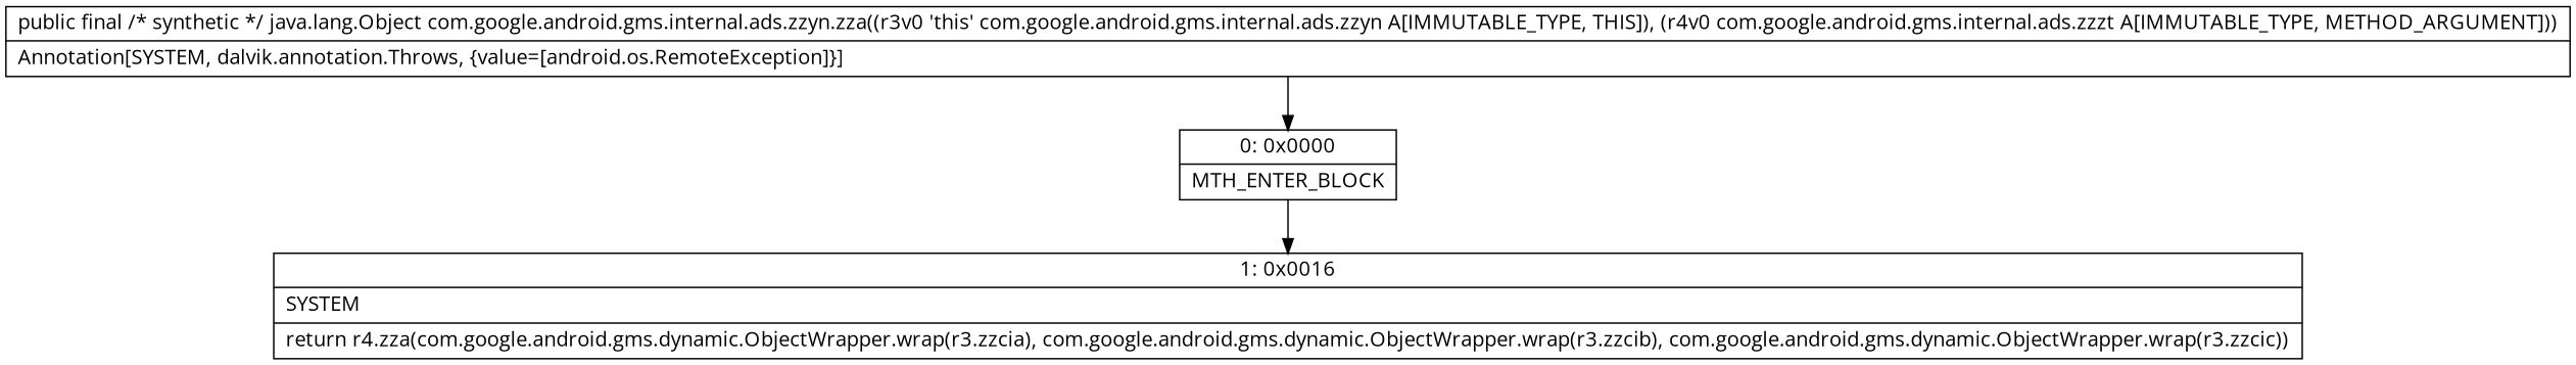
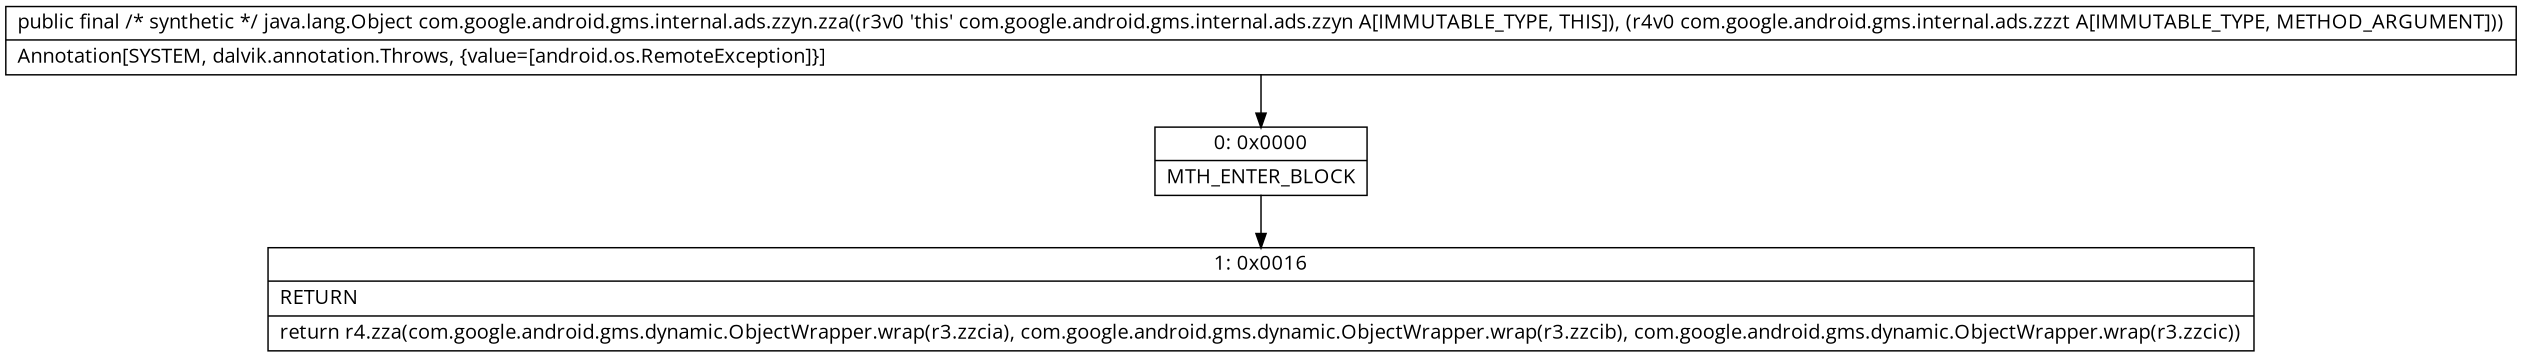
  digraph {
    fontname="Open Sans"
    node [shape=record fontname="Open Sans"]
    edge [fontname="Open Sans"]
    n1 [label="{0\:\ 0x0000|MTH_ENTER_BLOCK\l}"]
-   n2 [label="{1\:\ 0x0016|SYSTEM\l|return r4.zza(com.google.android.gms.dynamic.ObjectWrapper.wrap(r3.zzcia), com.google.android.gms.dynamic.ObjectWrapper.wrap(r3.zzcib), com.google.android.gms.dynamic.ObjectWrapper.wrap(r3.zzcic))\l}"]
+   n2 [label="{1\:\ 0x0016|RETURN\l|return r4.zza(com.google.android.gms.dynamic.ObjectWrapper.wrap(r3.zzcia), com.google.android.gms.dynamic.ObjectWrapper.wrap(r3.zzcib), com.google.android.gms.dynamic.ObjectWrapper.wrap(r3.zzcic))\l}"]
    n3 [label="{public final \/* synthetic *\/ java.lang.Object com.google.android.gms.internal.ads.zzyn.zza((r3v0 'this' com.google.android.gms.internal.ads.zzyn A[IMMUTABLE_TYPE, THIS]), (r4v0 com.google.android.gms.internal.ads.zzzt A[IMMUTABLE_TYPE, METHOD_ARGUMENT]))  | Annotation[SYSTEM, dalvik.annotation.Throws, \{value=[android.os.RemoteException]\}]\l}"]
    n1 -> n2
    n3 -> n1
  }
